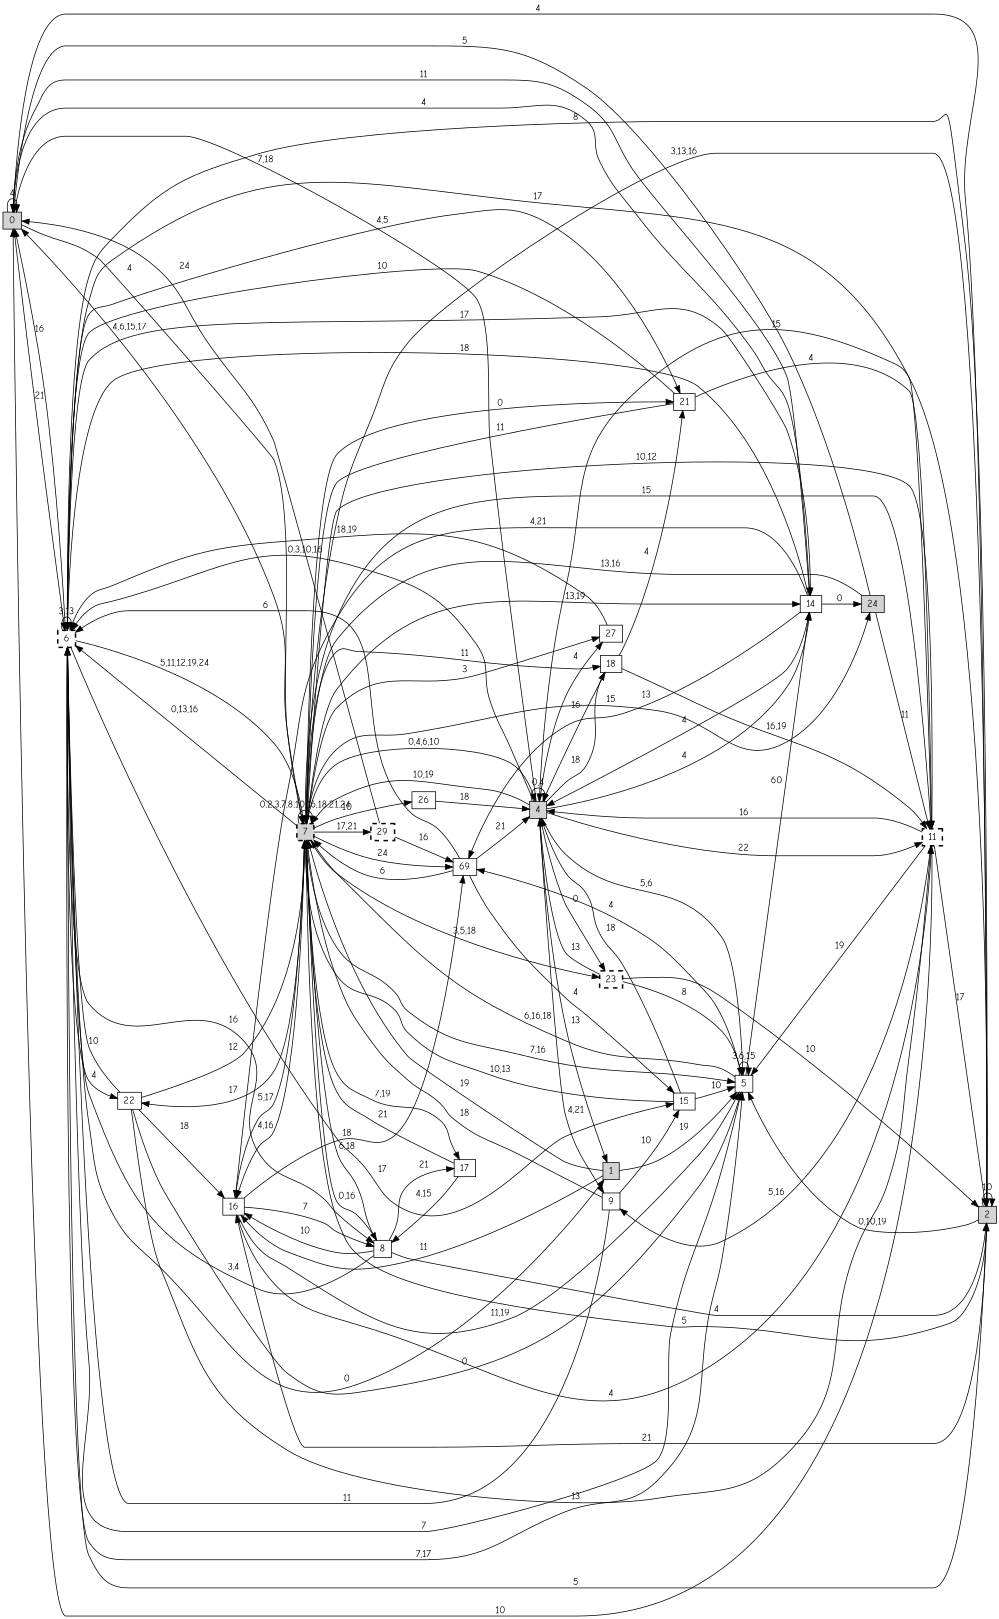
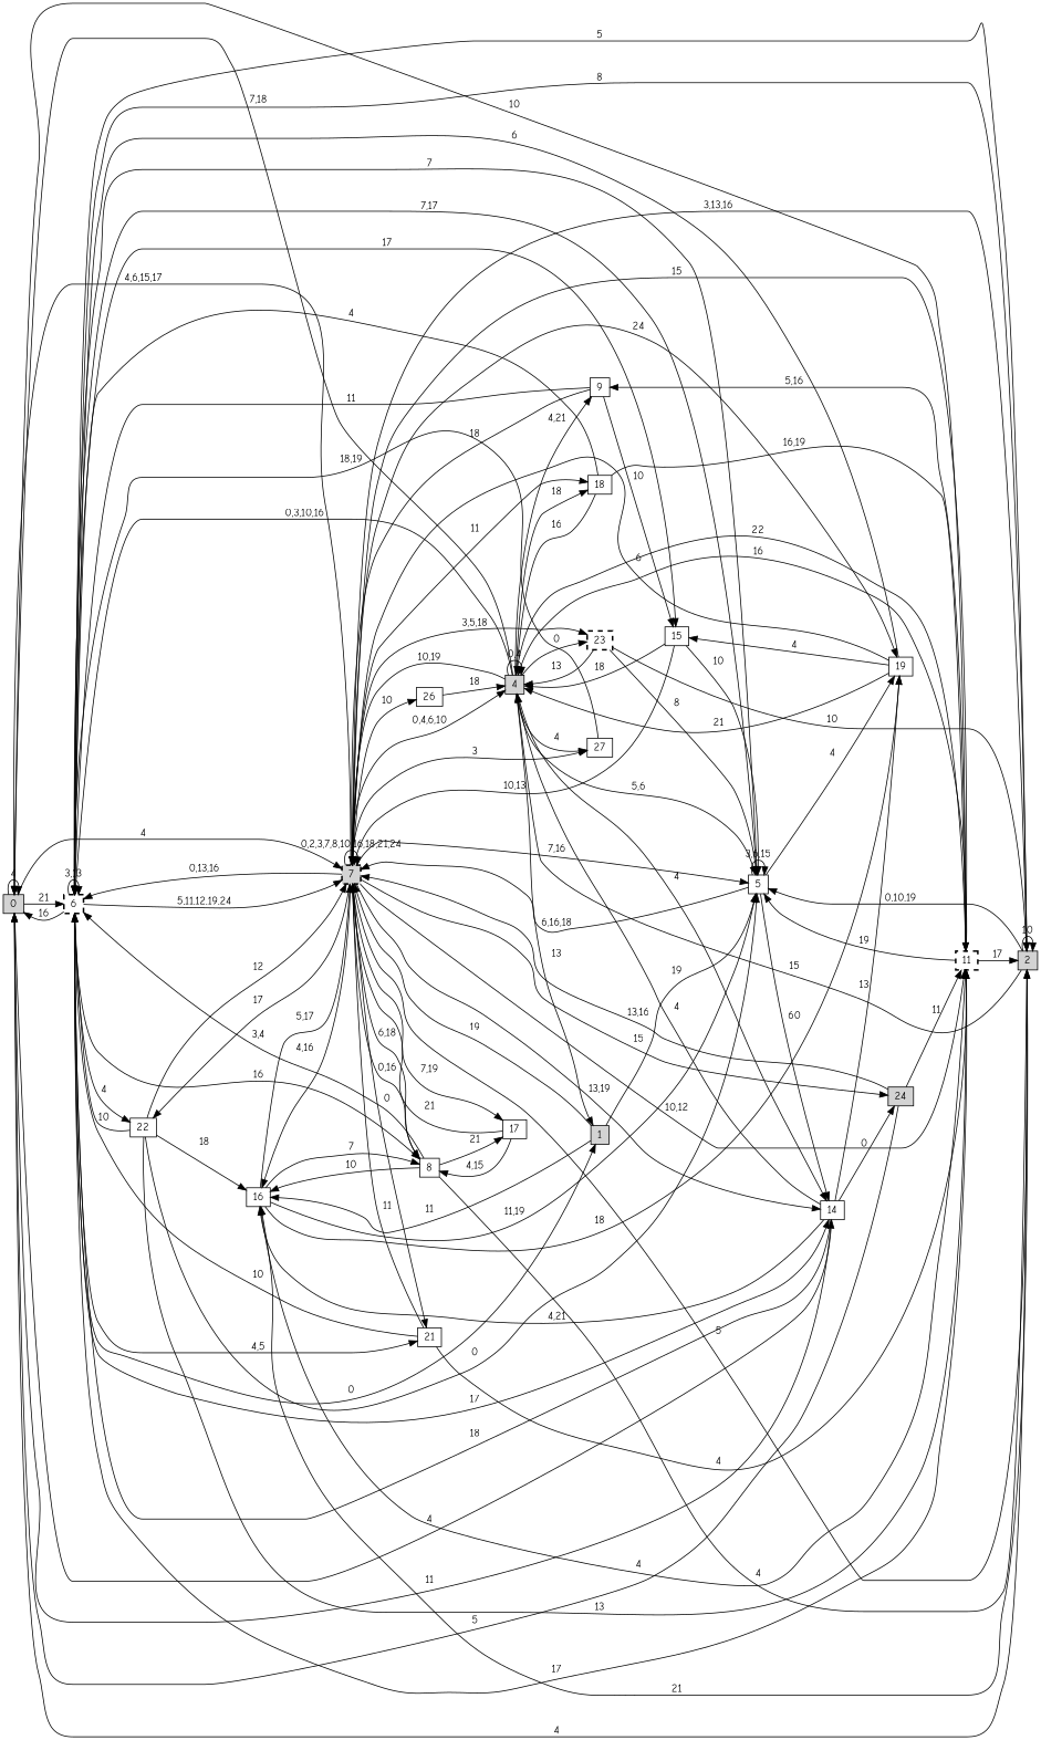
  digraph {
    fontname="Comic Neue"
    rankdir=LR
    node [fontname="Comic Neue" shape=box]
    edge [fontname="Comic Neue"]
    n1 [height=0.1 label=0 style=filled width=0.1]
    n2 [height=0.1 label=6 style="bold,dashed" width=0.1]
    n3 [height=0.1 label=7 style="filled,bold,dashed" width=0.1]
    n4 [height=0.1 label=14 width=0.1]
    n5 [height=0.1 label=1 style=filled width=0.1]
    n6 [height=0.1 label=5 width=0.1]
    n7 [height=0.1 label=2 style=filled width=0.1]
    n8 [height=0.1 label=11 style="bold,dashed" width=0.1]
    n9 [height=0.1 label=8 width=0.1]
    n10 [height=0.1 label=15 width=0.1]
    n11 [height=0.1 label=21 width=0.1]
    n12 [height=0.1 label=22 width=0.1]
    n13 [height=0.1 label=16 width=0.1]
    n14 [height=0.1 label=4 style=filled width=0.1]
    n15 [height=0.1 label=18 width=0.1]
    n16 [height=0.1 label=23 style="bold,dashed" width=0.1]
    n17 [height=0.1 label=27 width=0.1]
-   n18 [height=0.1 label=69 width=0.1]
+   n18 [height=0.1 label=19 width=0.1]
    n19 [height=0.1 label=17 width=0.1]
    n20 [height=0.1 label=24 style=filled width=0.1]
    n21 [height=0.1 label=26 width=0.1]
-   n22 [height=0.1 label=29 style="bold,dashed" width=0.1]
    n23 [height=0.1 label=9 width=0.1]
    n1 -> n1 [label=4]
    n1 -> n2 [label=21]
    n1 -> n3 [label=4]
    n1 -> n4 [label=4]
    n2 -> n1 [label=16]
    n2 -> n2 [label="3,13"]
    n2 -> n3 [label="5,11,12,19,24"]
    n2 -> n4 [label=17]
    n2 -> n5 [label=0]
    n2 -> n6 [label="7,17"]
    n2 -> n7 [label=8]
    n2 -> n8 [label=17]
    n2 -> n9 [label=16]
    n2 -> n10 [label=17]
    n2 -> n11 [label="4,5"]
    n2 -> n12 [label=4]
    n3 -> n1 [label="4,6,15,17"]
    n3 -> n2 [label="0,13,16"]
    n3 -> n3 [label="0,2,3,7,8,10,16,18,21,24"]
    n3 -> n4 [label="13,19"]
    n3 -> n6 [label="7,16"]
    n3 -> n7 [label=5]
    n3 -> n8 [label="10,12"]
    n3 -> n9 [label="6,18"]
    n3 -> n11 [label=0]
    n3 -> n12 [label=17]
    n3 -> n13 [label="4,16"]
    n3 -> n14 [label="0,4,6,10"]
    n3 -> n15 [label=11]
    n3 -> n16 [label="3,5,18"]
    n3 -> n17 [label=3]
    n3 -> n18 [label=24]
    n3 -> n19 [label="7,19"]
    n3 -> n20 [label=15]
    n3 -> n21 [label=10]
-   n3 -> n22 [label="17,21"]
    n4 -> n1 [label=11]
    n4 -> n2 [label=18]
    n4 -> n13 [label="4,21"]
    n4 -> n14 [label=4]
    n4 -> n18 [label=13]
    n4 -> n20 [label=0]
    n5 -> n3 [label=19]
    n5 -> n6 [label=19]
    n5 -> n13 [label=11]
    n6 -> n2 [label=7]
    n6 -> n3 [label="6,16,18"]
    n6 -> n4 [label=60]
    n6 -> n6 [label="3,6,15"]
    n6 -> n18 [label=4]
    n7 -> n1 [label=4]
    n7 -> n2 [label=5]
    n7 -> n3 [label="3,13,16"]
    n7 -> n6 [label="0,10,19"]
    n7 -> n7 [label=10]
    n7 -> n13 [label=21]
    n7 -> n14 [label=15]
    n8 -> n1 [label=10]
    n8 -> n3 [label=15]
    n8 -> n6 [label=19]
    n8 -> n7 [label=17]
    n8 -> n14 [label=16]
    n8 -> n23 [label="5,16"]
    n9 -> n2 [label="3,4"]
    n9 -> n3 [label="0,16"]
    n9 -> n7 [label=4]
    n9 -> n13 [label=10]
    n9 -> n19 [label=21]
    n10 -> n3 [label="10,13"]
    n10 -> n6 [label=10]
    n10 -> n14 [label=18]
    n11 -> n2 [label=10]
    n11 -> n3 [label=11]
    n11 -> n8 [label=4]
    n12 -> n2 [label=10]
    n12 -> n3 [label=12]
    n12 -> n6 [label=0]
    n12 -> n8 [label=13]
    n12 -> n13 [label=18]
    n13 -> n3 [label="5,17"]
    n13 -> n6 [label="11,19"]
    n13 -> n8 [label=4]
    n13 -> n9 [label=7]
    n13 -> n18 [label=18]
    n14 -> n1 [label="7,18"]
    n14 -> n2 [label="0,3,10,16"]
    n14 -> n3 [label="10,19"]
    n14 -> n4 [label=4]
    n14 -> n5 [label=13]
    n14 -> n6 [label="5,6"]
    n14 -> n8 [label=22]
    n14 -> n14 [label="0,4"]
    n14 -> n15 [label=18]
    n14 -> n16 [label=0]
    n14 -> n17 [label=4]
    n14 -> n23 [label="4,21"]
-   n15 -> n11 [label=4]
+   n15 -> n2 [label=4]
    n15 -> n8 [label="16,19"]
    n15 -> n14 [label=16]
    n16 -> n6 [label=8]
    n16 -> n7 [label=10]
    n16 -> n14 [label=13]
    n17 -> n2 [label="18,19"]
    n18 -> n2 [label=6]
    n18 -> n3 [label=6]
    n18 -> n10 [label=4]
    n18 -> n14 [label=21]
    n19 -> n3 [label=21]
    n19 -> n9 [label="4,15"]
    n20 -> n1 [label=5]
    n20 -> n3 [label="13,16"]
    n20 -> n8 [label=11]
    n21 -> n14 [label=18]
-   n22 -> n1 [label=24]
-   n22 -> n18 [label=16]
    n23 -> n2 [label=11]
    n23 -> n3 [label=18]
    n23 -> n10 [label=10]
  }
